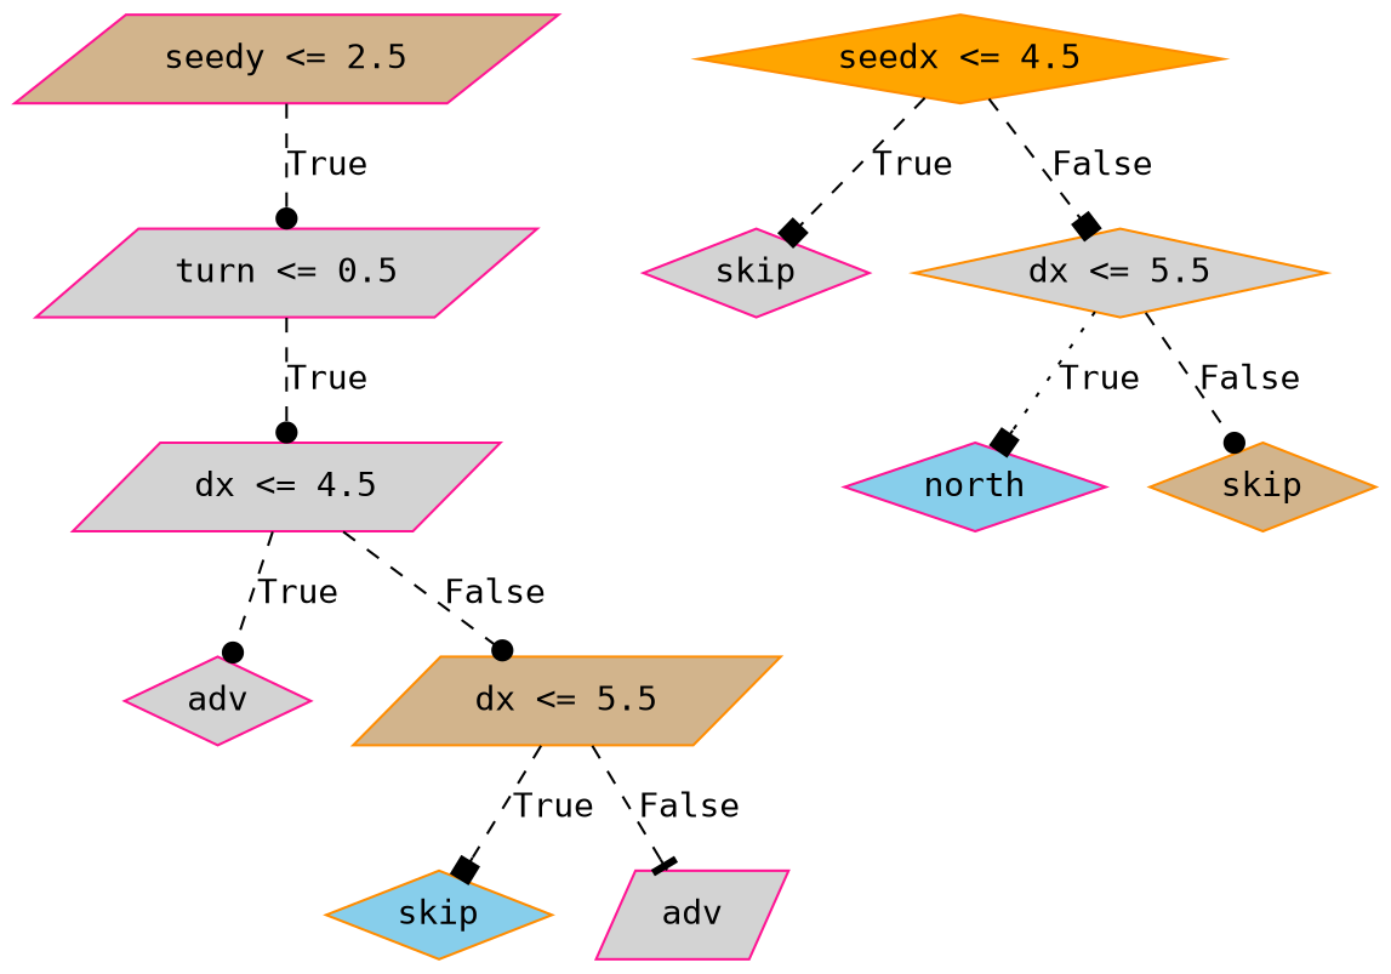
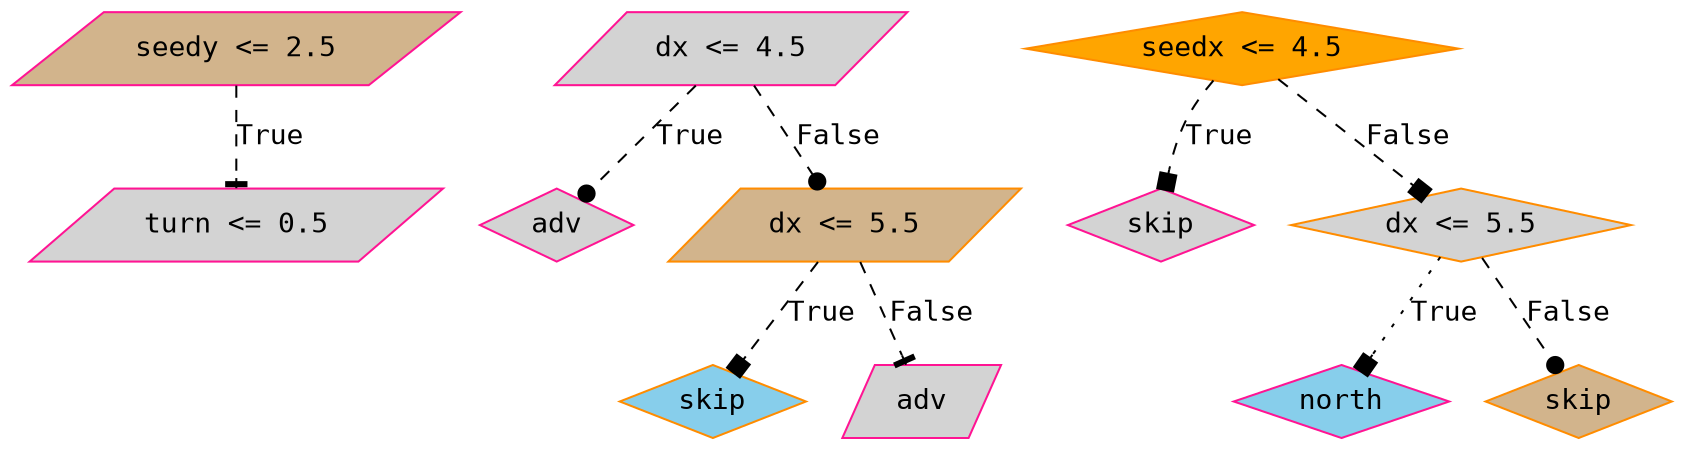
  digraph {
    fontname="DejaVu Sans Mono"
    node [color=deeppink fillcolor=lightgrey fontname="DejaVu Sans Mono" shape=diamond style=filled]
    edge [arrowhead=dot fontname="DejaVu Sans Mono" style=dashed]
    n1 [fillcolor=tan label="seedy <= 2.5" shape=parallelogram]
    n2 [label="turn <= 0.5" shape=parallelogram]
    n3 [label="dx <= 4.5" shape=parallelogram]
    n4 [color=darkorange fillcolor=orange label="seedx <= 4.5"]
    n5 [label=skip]
    n6 [color=darkorange label="dx <= 5.5"]
    n7 [label=adv]
    n8 [color=darkorange fillcolor=tan label="dx <= 5.5" shape=parallelogram]
    n9 [color=darkorange fillcolor=skyblue label=skip]
    n10 [label=adv shape=parallelogram]
    n11 [fillcolor=skyblue label=north]
    n12 [color=darkorange fillcolor=tan label=skip]
-   n1 -> n2 [label=True]
-   n2 -> n3 [label=True]
+   n1 -> n2 [arrowhead=tee label=True]
    n3 -> n7 [label=True]
    n3 -> n8 [label=False]
    n4 -> n5 [arrowhead=box label=True]
    n4 -> n6 [arrowhead=box label=False]
    n6 -> n11 [arrowhead=box label=True style=dotted]
    n6 -> n12 [label=False]
    n8 -> n9 [arrowhead=box label=True]
    n8 -> n10 [arrowhead=tee label=False]
  }
